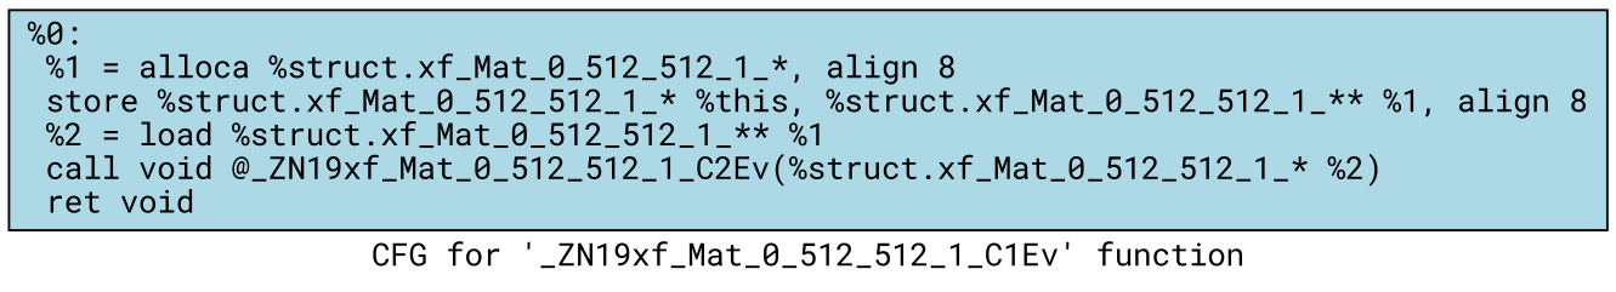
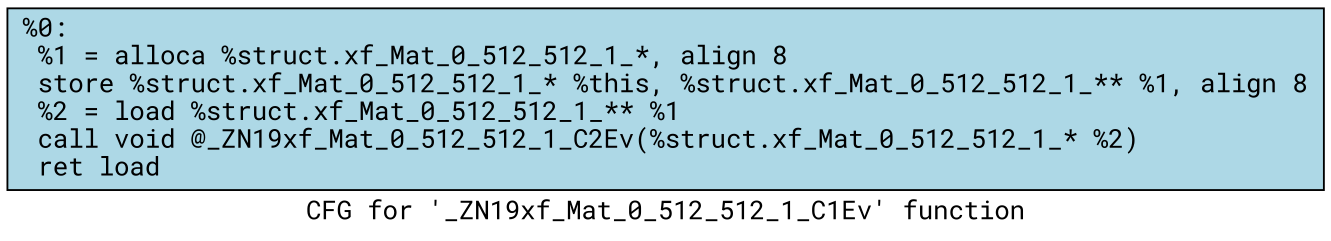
  digraph {
    label="CFG for '_ZN19xf_Mat_0_512_512_1_C1Ev' function"
    fontname="Roboto Mono"
-   n1 [label="{%0:\l  %1 = alloca %struct.xf_Mat_0_512_512_1_*, align 8\l  store %struct.xf_Mat_0_512_512_1_* %this, %struct.xf_Mat_0_512_512_1_** %1, align 8\l  %2 = load %struct.xf_Mat_0_512_512_1_** %1\l  call void @_ZN19xf_Mat_0_512_512_1_C2Ev(%struct.xf_Mat_0_512_512_1_* %2)\l  ret void\l}" shape=record style=filled fillcolor=lightblue fontname="Roboto Mono"]
+   n1 [label="{%0:\l  %1 = alloca %struct.xf_Mat_0_512_512_1_*, align 8\l  store %struct.xf_Mat_0_512_512_1_* %this, %struct.xf_Mat_0_512_512_1_** %1, align 8\l  %2 = load %struct.xf_Mat_0_512_512_1_** %1\l  call void @_ZN19xf_Mat_0_512_512_1_C2Ev(%struct.xf_Mat_0_512_512_1_* %2)\l  ret load\l}" shape=record style=filled fillcolor=lightblue fontname="Roboto Mono"]
  }
